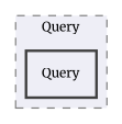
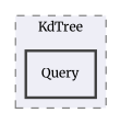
  digraph {
    compound=true
    fontname=Merriweather
    n1 [color=grey25 fillcolor="#eeeef6" fontname=Merriweather fontsize=10 label=Query shape=box style="filled,bold,"]
    subgraph cluster_1 {
      bgcolor="#eeeef6"
      fontsize=10
-     label=Query
+     label=KdTree
      pencolor=grey50
      style="filled,dashed,"
      n1
    }
  }
